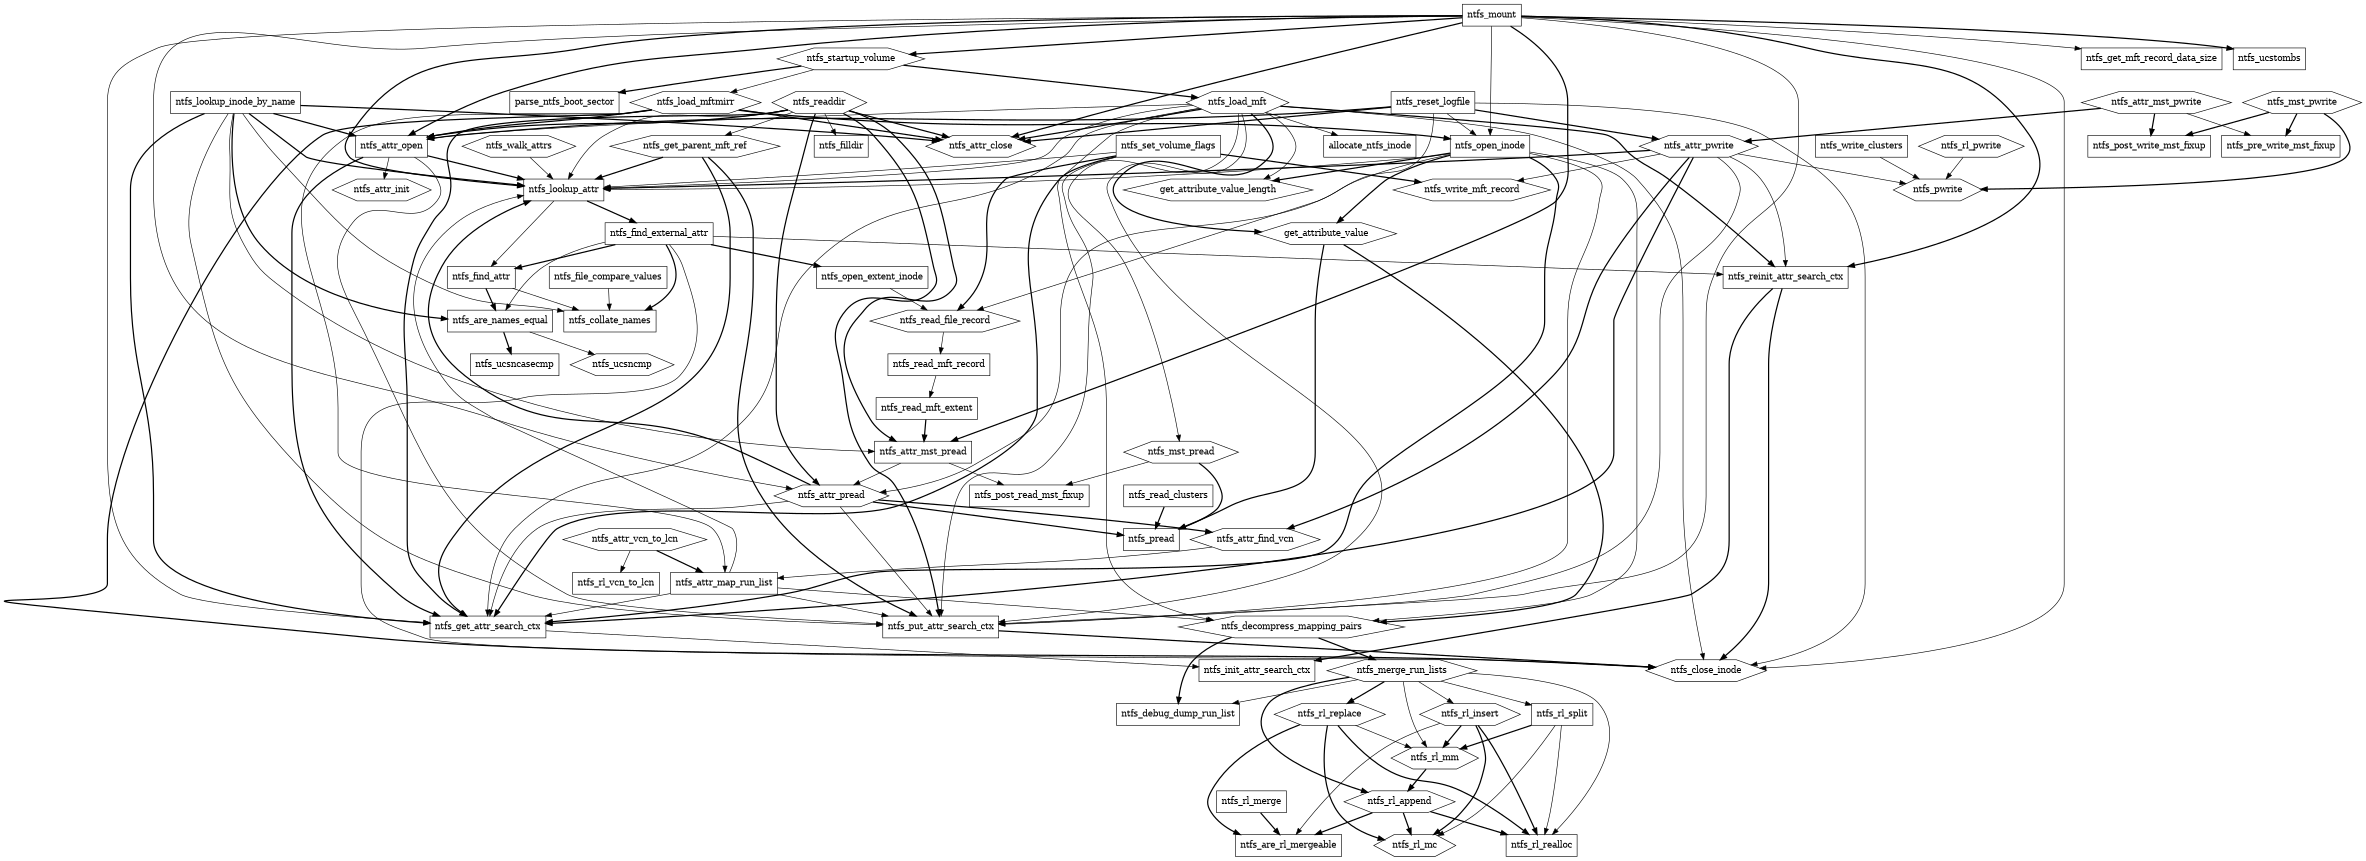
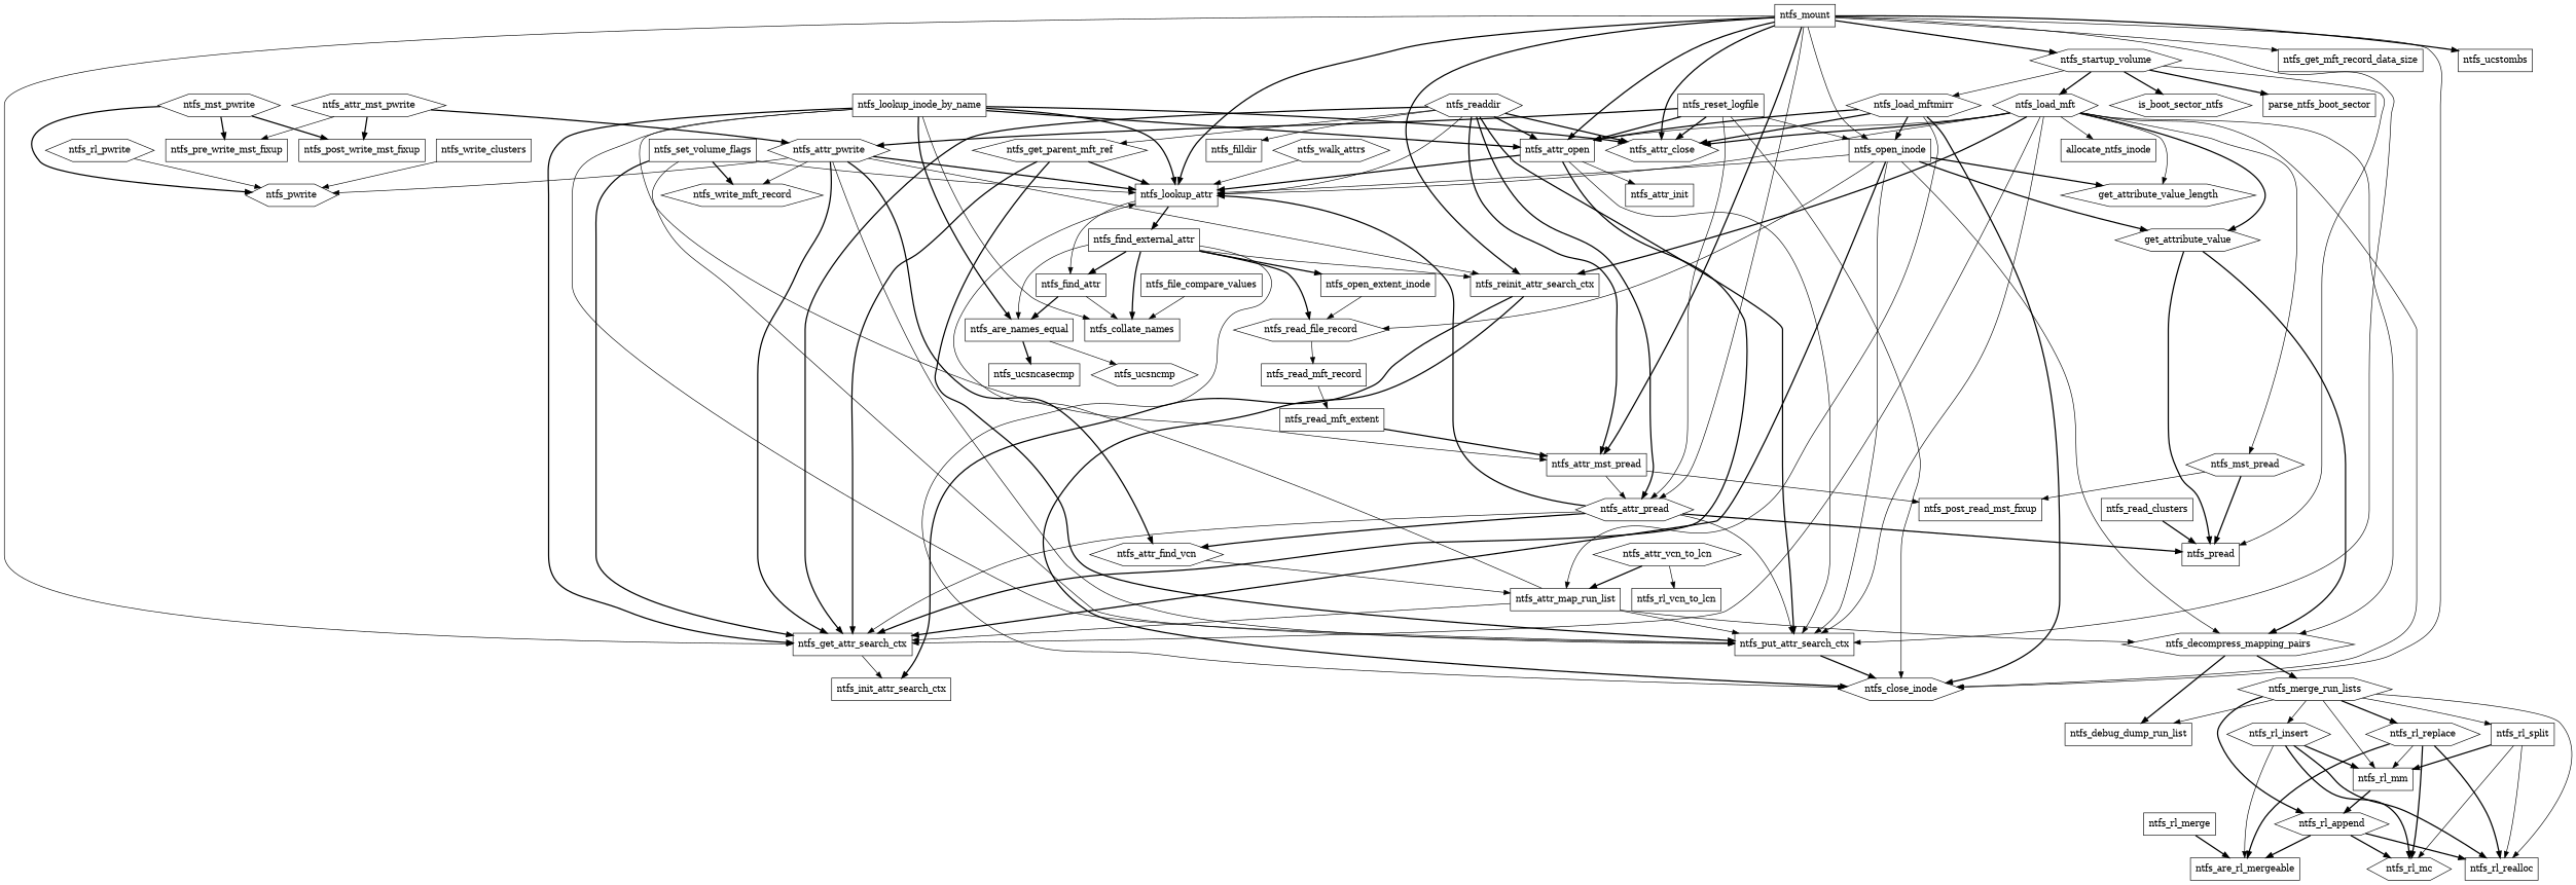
  digraph {
    color=black
    fontcolor=black
    fontname="Times-Roman"
    fontsize=14
    rankdir=TB
    node [color=black fontcolor=black fontname="Times-Roman" fontsize=14 shape=box]
    edge [color=black fontcolor=black fontname="Times-Roman" fontsize=14 style=bold]
    allocate_ntfs_inode [height=0.500000 width=1.810000]
    get_attribute_value [height=0.500000 shape=hexagon width=1.780000]
    ntfs_decompress_mapping_pairs [height=0.500000 shape=hexagon width=2.830000]
    ntfs_pread [height=0.500000 width=1.110000]
    ntfs_debug_dump_run_list [height=0.500000 width=2.390000]
    ntfs_merge_run_lists [height=0.500000 shape=hexagon width=1.920000]
    ntfs_rl_append [height=0.500000 shape=hexagon width=1.440000]
    ntfs_rl_insert [height=0.500000 shape=hexagon width=1.310000]
-   ntfs_rl_mm [height=0.500000 shape=hexagon width=1.190000]
+   ntfs_rl_mm [height=0.500000 width=1.190000]
    ntfs_rl_realloc [height=0.500000 width=1.420000]
    ntfs_rl_replace [height=0.500000 shape=hexagon width=1.440000]
    ntfs_rl_split [height=0.500000 width=1.220000]
+   is_boot_sector_ntfs [height=0.500000 shape=hexagon width=1.810000]
    ntfs_are_names_equal [height=0.500000 width=2.030000]
    ntfs_ucsncasecmp [height=0.500000 width=1.690000]
    ntfs_ucsncmp [height=0.500000 shape=hexagon width=1.360000]
    ntfs_attr_find_vcn [height=0.500000 shape=hexagon width=1.720000]
    ntfs_attr_map_run_list [height=0.500000 width=2.060000]
    ntfs_get_attr_search_ctx [height=0.500000 width=2.190000]
    ntfs_lookup_attr [height=0.500000 width=1.560000]
    ntfs_put_attr_search_ctx [height=0.500000 width=2.190000]
    ntfs_init_attr_search_ctx [height=0.500000 width=2.220000]
    ntfs_find_attr [height=0.500000 width=1.330000]
    ntfs_find_external_attr [height=0.500000 width=2.060000]
    ntfs_close_inode [height=0.500000 shape=hexagon width=1.580000]
    ntfs_collate_names [height=0.500000 width=1.780000]
    ntfs_reinit_attr_search_ctx [height=0.500000 width=2.360000]
    ntfs_open_extent_inode [height=0.500000 width=2.140000]
    ntfs_attr_mst_pread [height=0.500000 width=1.830000]
    ntfs_attr_pread [height=0.500000 shape=hexagon width=1.440000]
    ntfs_post_read_mst_fixup [height=0.500000 width=2.310000]
    ntfs_attr_mst_pwrite [height=0.500000 shape=hexagon width=1.890000]
    ntfs_attr_pwrite [height=0.500000 shape=hexagon width=1.530000]
    ntfs_post_write_mst_fixup [height=0.500000 width=2.390000]
    ntfs_pre_write_mst_fixup [height=0.500000 width=2.310000]
    ntfs_pwrite [height=0.500000 shape=hexagon width=1.170000]
    ntfs_write_mft_record [height=0.500000 shape=hexagon width=2.030000]
    ntfs_attr_open [height=0.500000 width=1.390000]
-   ntfs_attr_init [height=0.500000 shape=hexagon width=1.280000]
+   ntfs_attr_init [height=0.500000 width=1.280000]
    ntfs_attr_vcn_to_lcn [height=0.500000 shape=hexagon width=1.890000]
    ntfs_rl_vcn_to_lcn [height=0.500000 width=1.750000]
    ntfs_are_rl_mergeable [height=0.500000 width=2.030000]
    ntfs_rl_mc [height=0.500000 shape=hexagon width=1.110000]
    ntfs_file_compare_values [height=0.500000 width=2.280000]
    ntfs_read_file_record [height=0.500000 shape=hexagon width=1.940000]
    ntfs_read_mft_record [height=0.500000 width=1.970000]
    ntfs_get_parent_mft_ref [height=0.500000 shape=hexagon width=2.170000]
    ntfs_load_mft [height=0.500000 shape=hexagon width=1.360000]
    get_attribute_value_length [height=0.500000 shape=hexagon width=2.360000]
    ntfs_attr_close [height=0.500000 shape=hexagon width=1.420000]
    ntfs_mst_pread [height=0.500000 shape=hexagon width=1.470000]
    ntfs_load_mftmirr [height=0.500000 shape=hexagon width=1.690000]
    ntfs_open_inode [height=0.500000 width=1.580000]
    ntfs_lookup_inode_by_name [height=0.500000 width=2.560000]
    ntfs_mount [height=0.500000 width=1.170000]
    ntfs_get_mft_record_data_size [height=0.500000 width=2.690000]
    ntfs_startup_volume [height=0.500000 shape=hexagon width=1.890000]
    ntfs_ucstombs [height=0.500000 width=1.420000]
    parse_ntfs_boot_sector [height=0.500000 width=2.080000]
    ntfs_mst_pwrite [height=0.500000 shape=hexagon width=1.560000]
    n61 [height=0.500000 label=ntfs_read_mft_extent width=2.030000]
    ntfs_read_clusters [height=0.500000 width=1.690000]
    ntfs_readdir [height=0.500000 shape=hexagon width=1.220000]
    ntfs_filldir [height=0.500000 width=1.110000]
    ntfs_reset_logfile [height=0.500000 width=1.640000]
    ntfs_rl_merge [height=0.500000 width=1.360000]
    ntfs_rl_pwrite [height=0.500000 shape=hexagon width=1.390000]
    ntfs_set_volume_flags [height=0.500000 width=2.030000]
    ntfs_walk_attrs [height=0.500000 shape=hexagon width=1.470000]
    ntfs_write_clusters [height=0.500000 width=1.750000]
    get_attribute_value -> ntfs_decompress_mapping_pairs
    get_attribute_value -> ntfs_pread
    ntfs_decompress_mapping_pairs -> ntfs_debug_dump_run_list
    ntfs_decompress_mapping_pairs -> ntfs_merge_run_lists
    ntfs_merge_run_lists -> ntfs_debug_dump_run_list [style=solid]
    ntfs_merge_run_lists -> ntfs_rl_append
    ntfs_merge_run_lists -> ntfs_rl_insert [style=solid]
    ntfs_merge_run_lists -> ntfs_rl_mm [style=solid]
    ntfs_merge_run_lists -> ntfs_rl_realloc [style=solid]
    ntfs_merge_run_lists -> ntfs_rl_replace
    ntfs_merge_run_lists -> ntfs_rl_split [style=solid]
    ntfs_rl_append -> ntfs_rl_realloc
    ntfs_rl_append -> ntfs_are_rl_mergeable
    ntfs_rl_append -> ntfs_rl_mc
    ntfs_rl_insert -> ntfs_rl_mm
    ntfs_rl_insert -> ntfs_rl_realloc
    ntfs_rl_insert -> ntfs_are_rl_mergeable [style=solid]
    ntfs_rl_insert -> ntfs_rl_mc
    ntfs_rl_mm -> ntfs_rl_append
    ntfs_rl_replace -> ntfs_rl_mm [style=solid]
    ntfs_rl_replace -> ntfs_rl_realloc
    ntfs_rl_replace -> ntfs_are_rl_mergeable
    ntfs_rl_replace -> ntfs_rl_mc
    ntfs_rl_split -> ntfs_rl_mm
    ntfs_rl_split -> ntfs_rl_realloc [style=solid]
    ntfs_rl_split -> ntfs_rl_mc [style=solid]
    ntfs_are_names_equal -> ntfs_ucsncasecmp
    ntfs_are_names_equal -> ntfs_ucsncmp [style=solid]
    ntfs_attr_find_vcn -> ntfs_attr_map_run_list [style=solid]
    ntfs_attr_map_run_list -> ntfs_decompress_mapping_pairs [style=solid]
    ntfs_attr_map_run_list -> ntfs_get_attr_search_ctx [style=solid]
    ntfs_attr_map_run_list -> ntfs_lookup_attr [style=solid]
    ntfs_attr_map_run_list -> ntfs_put_attr_search_ctx [style=solid]
    ntfs_get_attr_search_ctx -> ntfs_init_attr_search_ctx [style=solid]
    ntfs_lookup_attr -> ntfs_find_attr [style=solid]
    ntfs_lookup_attr -> ntfs_find_external_attr
    ntfs_put_attr_search_ctx -> ntfs_close_inode
    ntfs_find_attr -> ntfs_are_names_equal
    ntfs_find_attr -> ntfs_collate_names [style=solid]
    ntfs_find_external_attr -> ntfs_are_names_equal [style=solid]
    ntfs_find_external_attr -> ntfs_find_attr
    ntfs_find_external_attr -> ntfs_close_inode [style=solid]
    ntfs_find_external_attr -> ntfs_collate_names
    ntfs_find_external_attr -> ntfs_reinit_attr_search_ctx [style=solid]
    ntfs_find_external_attr -> ntfs_open_extent_inode
    ntfs_reinit_attr_search_ctx -> ntfs_init_attr_search_ctx
    ntfs_reinit_attr_search_ctx -> ntfs_close_inode
    ntfs_open_extent_inode -> ntfs_read_file_record [style=solid]
    ntfs_attr_mst_pread -> ntfs_attr_pread [style=solid]
    ntfs_attr_mst_pread -> ntfs_post_read_mst_fixup [style=solid]
    ntfs_attr_pread -> ntfs_pread
    ntfs_attr_pread -> ntfs_attr_find_vcn
    ntfs_attr_pread -> ntfs_get_attr_search_ctx [style=solid]
    ntfs_attr_pread -> ntfs_lookup_attr
    ntfs_attr_pread -> ntfs_put_attr_search_ctx [style=solid]
    ntfs_attr_mst_pwrite -> ntfs_attr_pwrite
    ntfs_attr_mst_pwrite -> ntfs_post_write_mst_fixup
    ntfs_attr_mst_pwrite -> ntfs_pre_write_mst_fixup [style=solid]
    ntfs_attr_pwrite -> ntfs_attr_find_vcn
    ntfs_attr_pwrite -> ntfs_get_attr_search_ctx
    ntfs_attr_pwrite -> ntfs_lookup_attr
    ntfs_attr_pwrite -> ntfs_put_attr_search_ctx [style=solid]
    ntfs_attr_pwrite -> ntfs_reinit_attr_search_ctx [style=solid]
    ntfs_attr_pwrite -> ntfs_pwrite [style=solid]
    ntfs_attr_pwrite -> ntfs_write_mft_record [style=solid]
    ntfs_attr_open -> ntfs_get_attr_search_ctx
    ntfs_attr_open -> ntfs_lookup_attr
    ntfs_attr_open -> ntfs_put_attr_search_ctx [style=solid]
    ntfs_attr_open -> ntfs_attr_init [style=solid]
    ntfs_attr_vcn_to_lcn -> ntfs_attr_map_run_list
    ntfs_attr_vcn_to_lcn -> ntfs_rl_vcn_to_lcn [style=solid]
    ntfs_file_compare_values -> ntfs_collate_names [style=solid]
    ntfs_read_file_record -> ntfs_read_mft_record [style=solid]
    ntfs_read_mft_record -> n61 [style=solid]
    ntfs_get_parent_mft_ref -> ntfs_get_attr_search_ctx
    ntfs_get_parent_mft_ref -> ntfs_lookup_attr
    ntfs_get_parent_mft_ref -> ntfs_put_attr_search_ctx
    ntfs_load_mft -> allocate_ntfs_inode [style=solid]
    ntfs_load_mft -> get_attribute_value
    ntfs_load_mft -> ntfs_decompress_mapping_pairs [style=solid]
    ntfs_load_mft -> ntfs_get_attr_search_ctx [style=solid]
    ntfs_load_mft -> ntfs_lookup_attr [style=solid]
    ntfs_load_mft -> ntfs_put_attr_search_ctx [style=solid]
    ntfs_load_mft -> ntfs_close_inode [style=solid]
    ntfs_load_mft -> ntfs_reinit_attr_search_ctx
    ntfs_load_mft -> ntfs_attr_open [style=solid]
    ntfs_load_mft -> get_attribute_value_length [style=solid]
    ntfs_load_mft -> ntfs_attr_close
    ntfs_load_mft -> ntfs_mst_pread [style=solid]
    ntfs_mst_pread -> ntfs_pread
    ntfs_mst_pread -> ntfs_post_read_mst_fixup [style=solid]
    ntfs_load_mftmirr -> ntfs_attr_map_run_list [style=solid]
    ntfs_load_mftmirr -> ntfs_close_inode
    ntfs_load_mftmirr -> ntfs_attr_open
    ntfs_load_mftmirr -> ntfs_attr_close
    ntfs_load_mftmirr -> ntfs_open_inode
    ntfs_open_inode -> get_attribute_value
    ntfs_open_inode -> ntfs_decompress_mapping_pairs [style=solid]
    ntfs_open_inode -> ntfs_get_attr_search_ctx
    ntfs_open_inode -> ntfs_lookup_attr [style=solid]
    ntfs_open_inode -> ntfs_put_attr_search_ctx [style=solid]
    ntfs_open_inode -> ntfs_read_file_record [style=solid]
    ntfs_open_inode -> get_attribute_value_length
    ntfs_lookup_inode_by_name -> ntfs_are_names_equal
    ntfs_lookup_inode_by_name -> ntfs_get_attr_search_ctx
    ntfs_lookup_inode_by_name -> ntfs_lookup_attr
    ntfs_lookup_inode_by_name -> ntfs_put_attr_search_ctx [style=solid]
    ntfs_lookup_inode_by_name -> ntfs_collate_names [style=solid]
    ntfs_lookup_inode_by_name -> ntfs_attr_mst_pread [style=solid]
    ntfs_lookup_inode_by_name -> ntfs_attr_open
    ntfs_lookup_inode_by_name -> ntfs_attr_close
    ntfs_mount -> ntfs_get_attr_search_ctx [style=solid]
    ntfs_mount -> ntfs_lookup_attr
    ntfs_mount -> ntfs_put_attr_search_ctx [style=solid]
    ntfs_mount -> ntfs_close_inode [style=solid]
    ntfs_mount -> ntfs_reinit_attr_search_ctx
    ntfs_mount -> ntfs_attr_mst_pread
    ntfs_mount -> ntfs_attr_pread [style=solid]
    ntfs_mount -> ntfs_attr_open
    ntfs_mount -> ntfs_attr_close
    ntfs_mount -> ntfs_open_inode [style=solid]
    ntfs_mount -> ntfs_get_mft_record_data_size [style=solid]
    ntfs_mount -> ntfs_startup_volume
    ntfs_mount -> ntfs_ucstombs
+   ntfs_startup_volume -> ntfs_pread [style=solid]
+   ntfs_startup_volume -> is_boot_sector_ntfs
    ntfs_startup_volume -> ntfs_load_mft
    ntfs_startup_volume -> ntfs_load_mftmirr [style=solid]
    ntfs_startup_volume -> parse_ntfs_boot_sector
    ntfs_mst_pwrite -> ntfs_post_write_mst_fixup
    ntfs_mst_pwrite -> ntfs_pre_write_mst_fixup
    ntfs_mst_pwrite -> ntfs_pwrite
    n61 -> ntfs_attr_mst_pread
    ntfs_read_clusters -> ntfs_pread
    ntfs_readdir -> ntfs_get_attr_search_ctx
    ntfs_readdir -> ntfs_lookup_attr [style=solid]
    ntfs_readdir -> ntfs_put_attr_search_ctx
    ntfs_readdir -> ntfs_attr_mst_pread
    ntfs_readdir -> ntfs_attr_pread
    ntfs_readdir -> ntfs_attr_open
    ntfs_readdir -> ntfs_get_parent_mft_ref [style=solid]
    ntfs_readdir -> ntfs_attr_close
    ntfs_readdir -> ntfs_filldir [style=solid]
    ntfs_reset_logfile -> ntfs_close_inode [style=solid]
    ntfs_reset_logfile -> ntfs_attr_pread [style=solid]
    ntfs_reset_logfile -> ntfs_attr_pwrite
    ntfs_reset_logfile -> ntfs_attr_open
    ntfs_reset_logfile -> ntfs_attr_close
    ntfs_reset_logfile -> ntfs_open_inode [style=solid]
    ntfs_rl_merge -> ntfs_are_rl_mergeable
    ntfs_rl_pwrite -> ntfs_pwrite [style=solid]
    ntfs_set_volume_flags -> ntfs_get_attr_search_ctx
    ntfs_set_volume_flags -> ntfs_lookup_attr [style=solid]
    ntfs_set_volume_flags -> ntfs_put_attr_search_ctx [style=solid]
    ntfs_set_volume_flags -> ntfs_write_mft_record
-   ntfs_set_volume_flags -> ntfs_read_file_record
+   ntfs_find_external_attr -> ntfs_read_file_record
    ntfs_walk_attrs -> ntfs_lookup_attr [style=solid]
    ntfs_write_clusters -> ntfs_pwrite [style=solid]
  }
